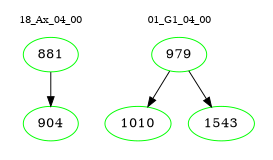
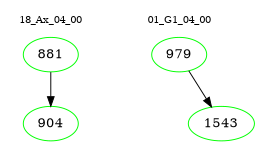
  digraph {
    node [color=green]
    edge [color=black]
    n1 [label=881]
    n2 [label=904]
    n3 [label=979]
-   n4 [label=1010]
    n5 [label=1543]
    subgraph cluster_1 {
      color=white
      fontsize=10
      label="18_Ax_04_00"
      n1
      n2
    }
    subgraph cluster_2 {
      color=white
      fontsize=10
      label="01_G1_04_00"
      n3
-     n4
      n5
    }
    n1 -> n2
-   n3 -> n4
    n3 -> n5
  }
